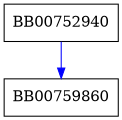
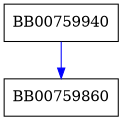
  digraph {
    splines=ortho
    node [shape=box]
-   BB00759940 [label=BB00752940]
+   BB00759940
    BB00759860
    BB00759940 -> BB00759860 [color=blue]
  }
